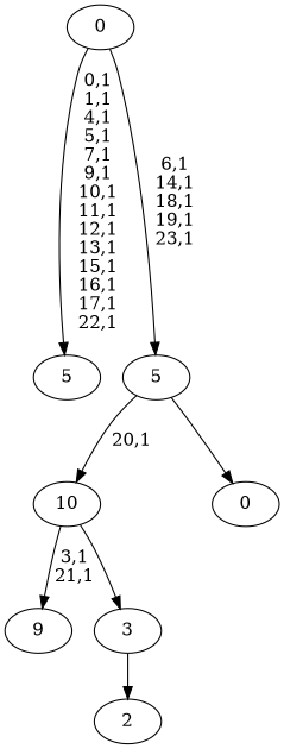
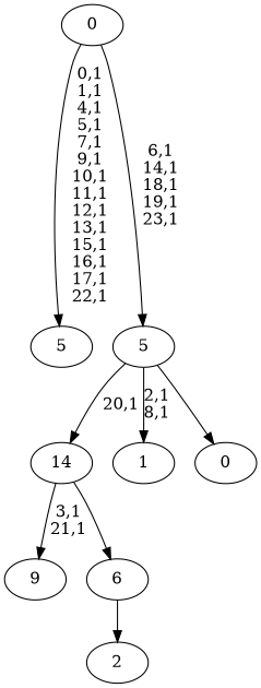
  digraph {
    n1 [label=5]
    n2 [label=9]
-   n3 [label=3]
+   n3 [label=6]
    n4 [label=2]
-   10
+   10 [label=14]
+   n6 [label=1]
    n7 [label=0]
    5
    0
    n3 -> n4
    10 -> n2 [label="3,1\n21,1"]
    10 -> n3
    5 -> 10 [label="20,1"]
+   5 -> n6 [label="2,1\n8,1"]
    5 -> n7
    0 -> n1 [label="0,1\n1,1\n4,1\n5,1\n7,1\n9,1\n10,1\n11,1\n12,1\n13,1\n15,1\n16,1\n17,1\n22,1"]
    0 -> 5 [label="6,1\n14,1\n18,1\n19,1\n23,1"]
  }
